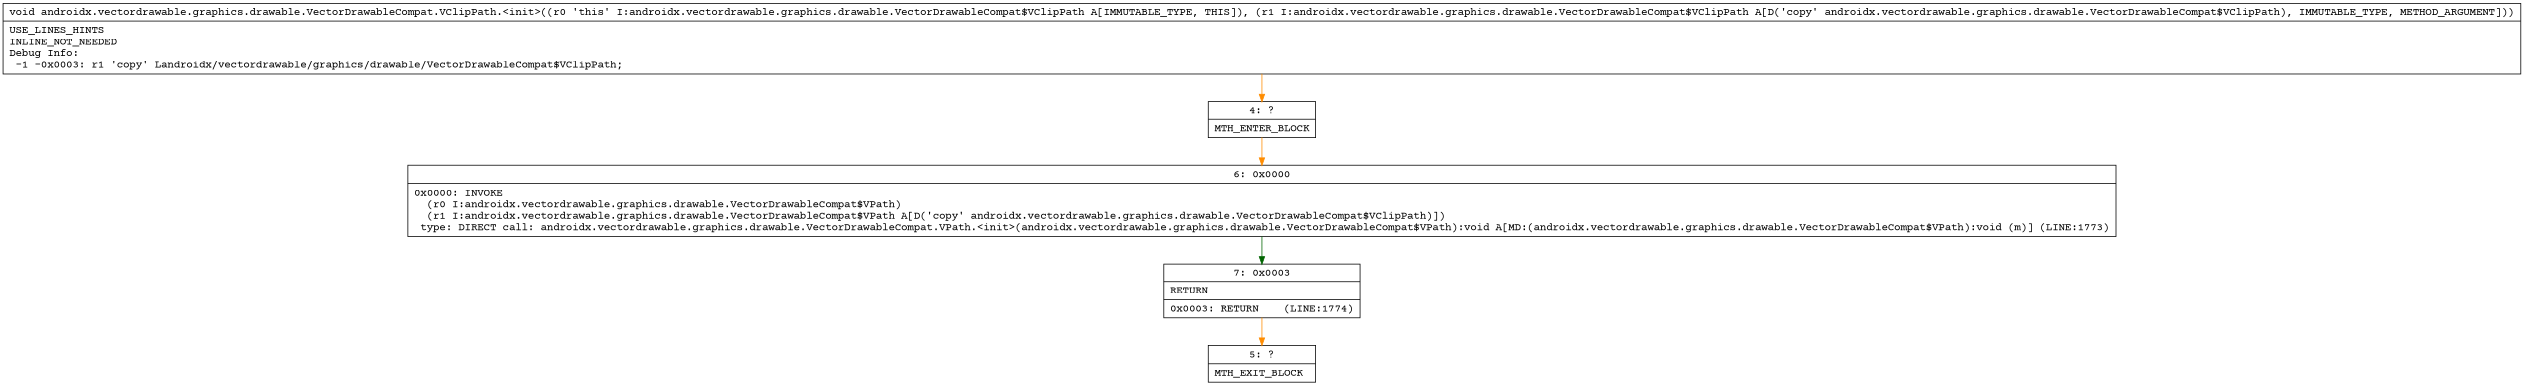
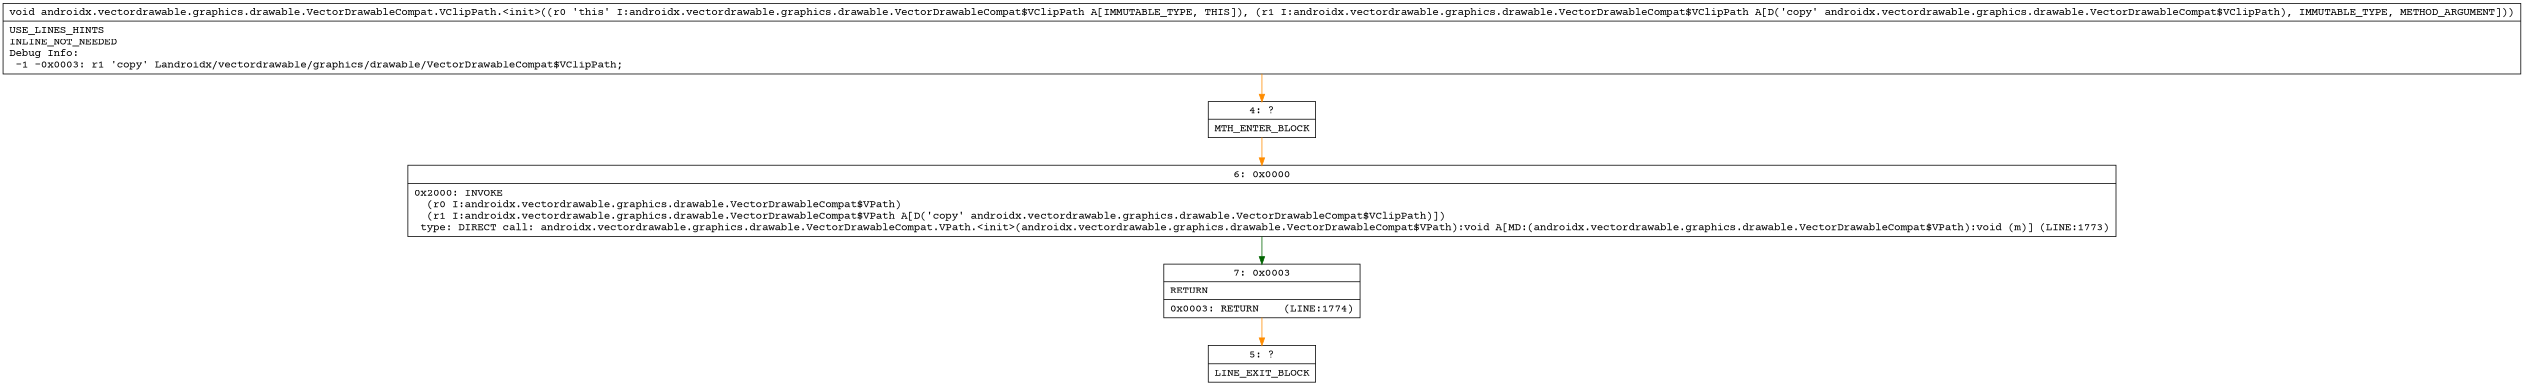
  digraph {
    fontname="Courier Prime"
    node [fontname="Courier Prime" shape=record]
    edge [color=darkorange fontname="Courier Prime"]
    n1 [label="{4\:\ ?|MTH_ENTER_BLOCK\l}"]
-   n2 [label="{6\:\ 0x0000|0x0000: INVOKE  \l  (r0 I:androidx.vectordrawable.graphics.drawable.VectorDrawableCompat$VPath)\l  (r1 I:androidx.vectordrawable.graphics.drawable.VectorDrawableCompat$VPath A[D('copy' androidx.vectordrawable.graphics.drawable.VectorDrawableCompat$VClipPath)])\l type: DIRECT call: androidx.vectordrawable.graphics.drawable.VectorDrawableCompat.VPath.\<init\>(androidx.vectordrawable.graphics.drawable.VectorDrawableCompat$VPath):void A[MD:(androidx.vectordrawable.graphics.drawable.VectorDrawableCompat$VPath):void (m)] (LINE:1773)\l}"]
+   n2 [label="{6\:\ 0x0000|0x2000: INVOKE  \l  (r0 I:androidx.vectordrawable.graphics.drawable.VectorDrawableCompat$VPath)\l  (r1 I:androidx.vectordrawable.graphics.drawable.VectorDrawableCompat$VPath A[D('copy' androidx.vectordrawable.graphics.drawable.VectorDrawableCompat$VClipPath)])\l type: DIRECT call: androidx.vectordrawable.graphics.drawable.VectorDrawableCompat.VPath.\<init\>(androidx.vectordrawable.graphics.drawable.VectorDrawableCompat$VPath):void A[MD:(androidx.vectordrawable.graphics.drawable.VectorDrawableCompat$VPath):void (m)] (LINE:1773)\l}"]
    n3 [label="{7\:\ 0x0003|RETURN\l|0x0003: RETURN    (LINE:1774)\l}"]
-   n4 [label="{5\:\ ?|MTH_EXIT_BLOCK\l}"]
+   n4 [label="{5\:\ ?|LINE_EXIT_BLOCK\l}"]
    n5 [label="{void androidx.vectordrawable.graphics.drawable.VectorDrawableCompat.VClipPath.\<init\>((r0 'this' I:androidx.vectordrawable.graphics.drawable.VectorDrawableCompat$VClipPath A[IMMUTABLE_TYPE, THIS]), (r1 I:androidx.vectordrawable.graphics.drawable.VectorDrawableCompat$VClipPath A[D('copy' androidx.vectordrawable.graphics.drawable.VectorDrawableCompat$VClipPath), IMMUTABLE_TYPE, METHOD_ARGUMENT]))  | USE_LINES_HINTS\lINLINE_NOT_NEEDED\lDebug Info:\l  \-1 \-0x0003: r1 'copy' Landroidx\/vectordrawable\/graphics\/drawable\/VectorDrawableCompat$VClipPath;\l}"]
    n1 -> n2
    n2 -> n3 [color=darkgreen]
    n3 -> n4
    n5 -> n1
  }
